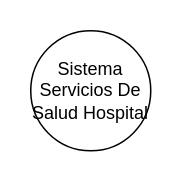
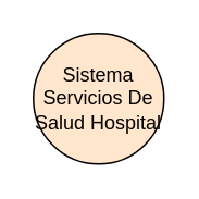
  <mxCell id="0" />
  <mxCell id="1" parent="0" />
- <mxCell id="2" value="Sistema Servicios De Salud Hospital" style="ellipse;whiteSpace=wrap;html=1;aspect=fixed;" parent="1" vertex="1"><mxGeometry x="20" y="20" width="80" height="80" as="geometry" /></mxCell>
+ <mxCell id="2" value="Sistema Servicios De Salud Hospital" style="ellipse;whiteSpace=wrap;html=1;aspect=fixed;fillColor=#ffe6cc;" parent="1" vertex="1"><mxGeometry x="20" y="20" width="80" height="80" as="geometry" /></mxCell>
